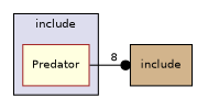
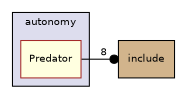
  digraph {
    compound=true
    rankdir=LR
    node [fontname=Helvetica fontsize=10 shape=box style=filled]
    n1 [fillcolor=lightyellow label=Predator pencolor=black color=brown]
    n2 [color=black fillcolor=tan label=include]
    subgraph cluster_1 {
      bgcolor="#ddddee"
      fontname=Helvetica
      fontsize=10
-     label=include
+     label=autonomy
      pencolor=black
      n1
    }
    n1 -> n2 [headlabel=8 labeldistance=1.5 labelfontname=Helvetica labelfontsize=10 arrowhead=dot]
  }
